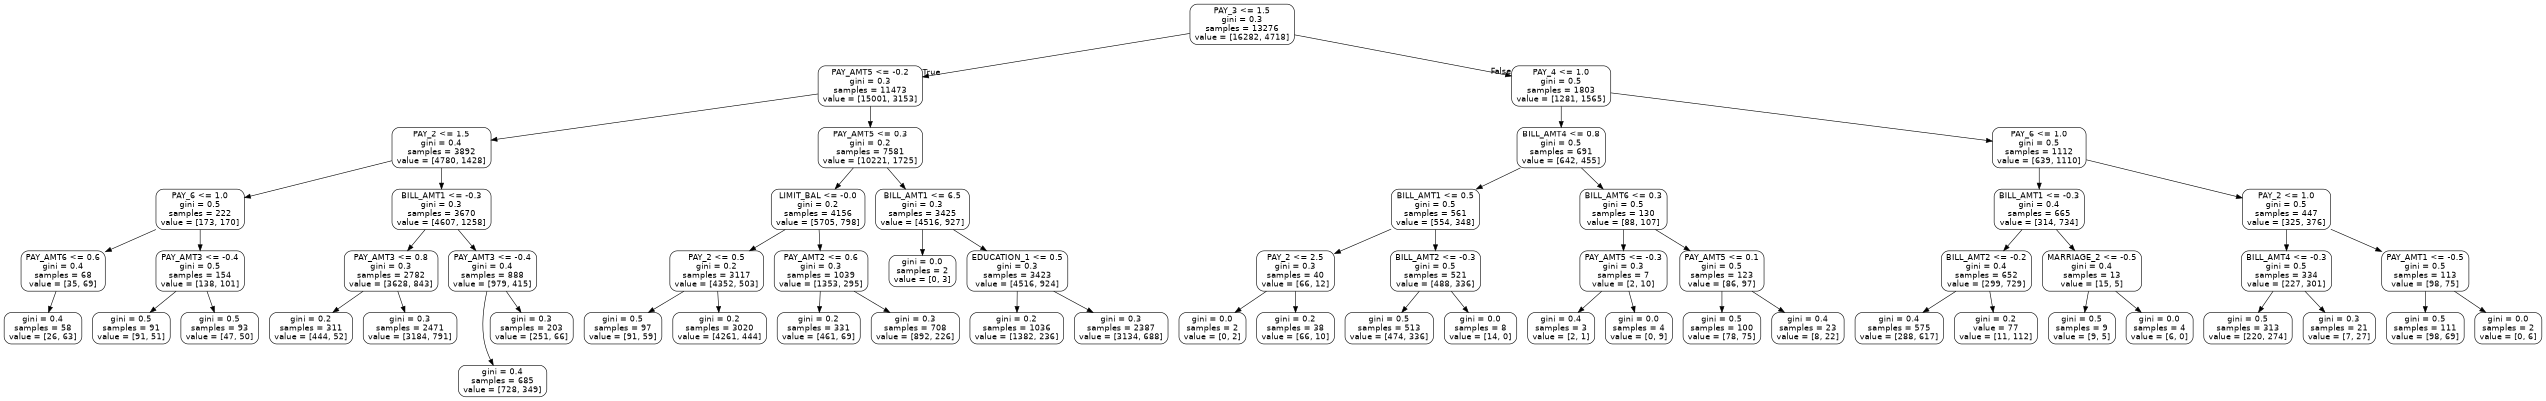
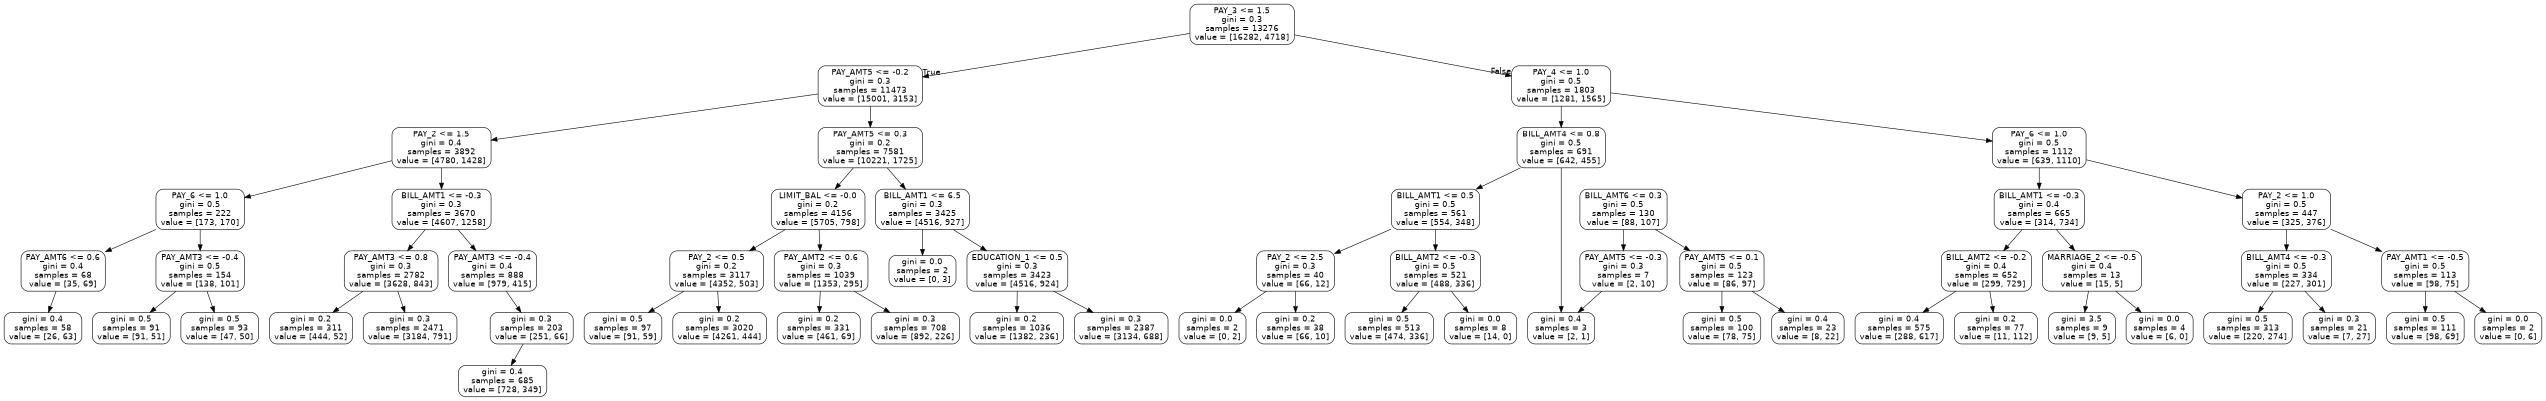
  digraph {
    node [color=black fontname=helvetica shape=box style=rounded]
    edge [fontname=helvetica]
    n1 [label="PAY_3 <= 1.5\ngini = 0.3\nsamples = 13276\nvalue = [16282, 4718]"]
    n2 [label="PAY_AMT5 <= -0.2\ngini = 0.3\nsamples = 11473\nvalue = [15001, 3153]"]
    n3 [label="PAY_4 <= 1.0\ngini = 0.5\nsamples = 1803\nvalue = [1281, 1565]"]
    n4 [label="PAY_2 <= 1.5\ngini = 0.4\nsamples = 3892\nvalue = [4780, 1428]"]
    n5 [label="PAY_AMT5 <= 0.3\ngini = 0.2\nsamples = 7581\nvalue = [10221, 1725]"]
    n6 [label="BILL_AMT4 <= 0.8\ngini = 0.5\nsamples = 691\nvalue = [642, 455]"]
    n7 [label="PAY_6 <= 1.0\ngini = 0.5\nsamples = 1112\nvalue = [639, 1110]"]
    n8 [label="BILL_AMT1 <= -0.3\ngini = 0.3\nsamples = 3670\nvalue = [4607, 1258]"]
    n9 [label="PAY_6 <= 1.0\ngini = 0.5\nsamples = 222\nvalue = [173, 170]"]
    n10 [label="BILL_AMT1 <= 6.5\ngini = 0.3\nsamples = 3425\nvalue = [4516, 927]"]
    n11 [label="LIMIT_BAL <= -0.0\ngini = 0.2\nsamples = 4156\nvalue = [5705, 798]"]
    n12 [label="PAY_AMT3 <= -0.4\ngini = 0.4\nsamples = 888\nvalue = [979, 415]"]
    n13 [label="PAY_AMT3 <= 0.8\ngini = 0.3\nsamples = 2782\nvalue = [3628, 843]"]
    n14 [label="PAY_AMT3 <= -0.4\ngini = 0.5\nsamples = 154\nvalue = [138, 101]"]
    n15 [label="PAY_AMT6 <= 0.6\ngini = 0.4\nsamples = 68\nvalue = [35, 69]"]
    n16 [label="gini = 0.4\nsamples = 685\nvalue = [728, 349]"]
    n17 [label="gini = 0.3\nsamples = 203\nvalue = [251, 66]"]
    n18 [label="gini = 0.3\nsamples = 2471\nvalue = [3184, 791]"]
    n19 [label="gini = 0.2\nsamples = 311\nvalue = [444, 52]"]
    n20 [label="gini = 0.5\nsamples = 93\nvalue = [47, 50]"]
    n21 [label="gini = 0.5\nsamples = 91\nvalue = [91, 51]"]
    n22 [label="gini = 0.4\nsamples = 58\nvalue = [26, 63]"]
    n23 [label="EDUCATION_1 <= 0.5\ngini = 0.3\nsamples = 3423\nvalue = [4516, 924]"]
    n24 [label="gini = 0.0\nsamples = 2\nvalue = [0, 3]"]
    n25 [label="PAY_AMT2 <= 0.6\ngini = 0.3\nsamples = 1039\nvalue = [1353, 295]"]
    n26 [label="PAY_2 <= 0.5\ngini = 0.2\nsamples = 3117\nvalue = [4352, 503]"]
    n27 [label="gini = 0.3\nsamples = 2387\nvalue = [3134, 688]"]
    n28 [label="gini = 0.2\nsamples = 1036\nvalue = [1382, 236]"]
    n29 [label="gini = 0.3\nsamples = 708\nvalue = [892, 226]"]
    n30 [label="gini = 0.2\nsamples = 331\nvalue = [461, 69]"]
    n31 [label="gini = 0.2\nsamples = 3020\nvalue = [4261, 444]"]
    n32 [label="gini = 0.5\nsamples = 97\nvalue = [91, 59]"]
    n33 [label="BILL_AMT1 <= 0.5\ngini = 0.5\nsamples = 561\nvalue = [554, 348]"]
    n34 [label="BILL_AMT6 <= 0.3\ngini = 0.5\nsamples = 130\nvalue = [88, 107]"]
    n35 [label="PAY_2 <= 1.0\ngini = 0.5\nsamples = 447\nvalue = [325, 376]"]
    n36 [label="BILL_AMT1 <= -0.3\ngini = 0.4\nsamples = 665\nvalue = [314, 734]"]
    n37 [label="BILL_AMT2 <= -0.3\ngini = 0.5\nsamples = 521\nvalue = [488, 336]"]
    n38 [label="PAY_2 <= 2.5\ngini = 0.3\nsamples = 40\nvalue = [66, 12]"]
    n39 [label="PAY_AMT5 <= -0.3\ngini = 0.3\nsamples = 7\nvalue = [2, 10]"]
    n40 [label="PAY_AMT5 <= 0.1\ngini = 0.5\nsamples = 123\nvalue = [86, 97]"]
    n41 [label="gini = 0.0\nsamples = 8\nvalue = [14, 0]"]
    n42 [label="gini = 0.5\nsamples = 513\nvalue = [474, 336]"]
    n43 [label="gini = 0.2\nsamples = 38\nvalue = [66, 10]"]
    n44 [label="gini = 0.0\nsamples = 2\nvalue = [0, 2]"]
    n45 [label="gini = 0.4\nsamples = 3\nvalue = [2, 1]"]
-   n46 [label="gini = 0.0\nsamples = 4\nvalue = [0, 9]"]
    n47 [label="gini = 0.4\nsamples = 23\nvalue = [8, 22]"]
    n48 [label="gini = 0.5\nsamples = 100\nvalue = [78, 75]"]
    n49 [label="PAY_AMT1 <= -0.5\ngini = 0.5\nsamples = 113\nvalue = [98, 75]"]
    n50 [label="BILL_AMT4 <= -0.3\ngini = 0.5\nsamples = 334\nvalue = [227, 301]"]
    n51 [label="MARRIAGE_2 <= -0.5\ngini = 0.4\nsamples = 13\nvalue = [15, 5]"]
    n52 [label="BILL_AMT2 <= -0.2\ngini = 0.4\nsamples = 652\nvalue = [299, 729]"]
    n53 [label="gini = 0.0\nsamples = 2\nvalue = [0, 6]"]
    n54 [label="gini = 0.5\nsamples = 111\nvalue = [98, 69]"]
    n55 [label="gini = 0.3\nsamples = 21\nvalue = [7, 27]"]
    n56 [label="gini = 0.5\nsamples = 313\nvalue = [220, 274]"]
    n57 [label="gini = 0.0\nsamples = 4\nvalue = [6, 0]"]
-   n58 [label="gini = 0.5\nsamples = 9\nvalue = [9, 5]"]
-   n59 [label="gini = 0.2\nvalue = 77\nvalue = [11, 112]"]
+   n58 [label="gini = 3.5\nsamples = 9\nvalue = [9, 5]"]
+   n59 [label="gini = 0.2\nsamples = 77\nvalue = [11, 112]"]
    n60 [label="gini = 0.4\nsamples = 575\nvalue = [288, 617]"]
    n1 -> n2 [headlabel=True labelangle=45 labeldistance=2.5]
    n1 -> n3 [headlabel=False labelangle=-45 labeldistance=2.5]
    n2 -> n4
    n2 -> n5
    n3 -> n6
    n3 -> n7
    n4 -> n8
    n4 -> n9
    n5 -> n10
    n5 -> n11
    n6 -> n33
-   n6 -> n34
+   n6 -> n45
    n7 -> n35
    n7 -> n36
    n8 -> n12
    n8 -> n13
    n9 -> n14
    n9 -> n15
    n10 -> n23
    n10 -> n24
    n11 -> n25
    n11 -> n26
-   n12 -> n16
+   n17 -> n16
    n12 -> n17
    n13 -> n18
    n13 -> n19
    n14 -> n20
    n14 -> n21
    n15 -> n22
    n23 -> n27
    n23 -> n28
    n25 -> n29
    n25 -> n30
    n26 -> n31
    n26 -> n32
    n33 -> n37
    n33 -> n38
    n34 -> n39
    n34 -> n40
    n35 -> n49
    n35 -> n50
    n36 -> n51
    n36 -> n52
    n37 -> n41
    n37 -> n42
    n38 -> n43
    n38 -> n44
    n39 -> n45
-   n39 -> n46
    n40 -> n47
    n40 -> n48
    n49 -> n53
    n49 -> n54
    n50 -> n55
    n50 -> n56
    n51 -> n57
    n51 -> n58
    n52 -> n59
    n52 -> n60
  }
